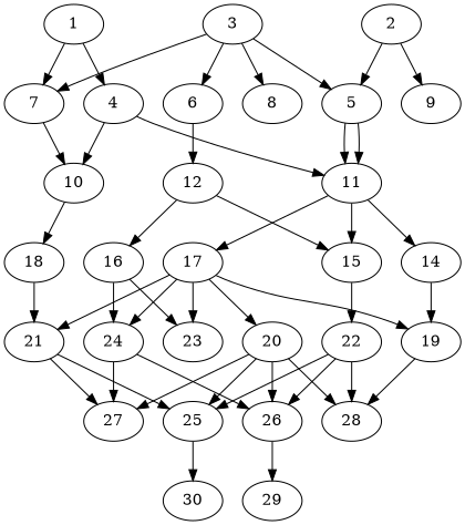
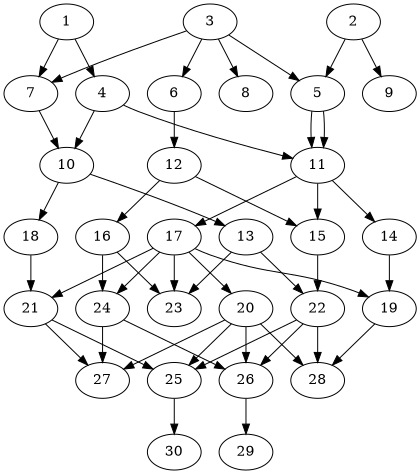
  digraph {
    node [alpha=0.02 compute_size=68719476736 result_size=0]
    1 [alpha=0.16 compute_size=949153571036 ram=42424256 result_size=1024 trans_size=428798]
    4 [alpha=0.05 compute_size=15249746202 ram=19036496 result_size=29696 trans_size=59079]
    7 [alpha=0.07 ram=45246944 result_size=74752 trans_size=271128]
    10 [alpha=0.12 compute_size=13910409216 ram=29993024 result_size=13312 trans_size=719362]
    11 [alpha=0.06 compute_size=433895696265 ram=11110160 result_size=9216 trans_size=670514]
+   13 [compute_size=6806976512 ram=15703760 result_size=9216 trans_size=979332]
    18 [alpha=0.01 compute_size=945700795878 ram=4710800 result_size=54272 trans_size=277618]
    14 [alpha=0.18 ram=47231696 result_size=74752 trans_size=92774]
    15 [alpha=0.15 ram=35833232 result_size=74752 trans_size=985470]
    17 [alpha=0.04 ram=40206656 result_size=74752 trans_size=804143]
    2 [alpha=0.01 compute_size=42726965248 ram=14824640 result_size=70656 trans_size=1013954]
    5 [alpha=0.19 compute_size=12426137600 ram=11317664 result_size=1024 trans_size=404406]
    9 [alpha=0.15 compute_size=3222306816 ram=593984 trans_size=1010693]
    3 [alpha=0.10 compute_size=7101972480 ram=925040 result_size=74752 trans_size=960726]
    6 [compute_size=21966094336 ram=9722576 result_size=91136 trans_size=421285]
    8 [alpha=0.08 compute_size=2384252928 ram=20858096 trans_size=836975]
    12 [alpha=0.11 compute_size=231928233984 ram=6991760 result_size=13312 trans_size=921980]
    16 [compute_size=5817958400 ram=26389424 result_size=1024 trans_size=531801]
    22 [alpha=0.07 compute_size=11678873600 ram=9784352 result_size=1024 trans_size=378479]
    23 [alpha=0.10 compute_size=1595777024 ram=35334272 trans_size=534487]
    21 [alpha=0.01 compute_size=28991029248 ram=51383360 result_size=29696 trans_size=192005]
    19 [alpha=0.15 compute_size=1220231168 ram=14756528 result_size=70656 trans_size=841163]
    24 [alpha=0.07 compute_size=236538543173 ram=35340608 result_size=13312 trans_size=730967]
    20 [alpha=0.08 compute_size=40495874428 ram=39352880 result_size=29696 trans_size=1047809]
    28 [compute_size=368293445632 ram=1533296 trans_size=519973]
    25 [alpha=0.06 compute_size=190638878098 ram=42332384 result_size=1024 trans_size=358211]
    26 [alpha=0.00 compute_size=27921604608 ram=13741184 result_size=54272 trans_size=768018]
    27 [compute_size=231928233984 ram=39143792 trans_size=514410]
    30 [alpha=0.16 compute_size=8496807936 ram=17200640 trans_size=308659]
    29 [alpha=0.11 compute_size=759582720 ram=50567600 trans_size=691773]
    1 -> 4
    1 -> 7
    4 -> 10
    4 -> 11
    7 -> 10
+   10 -> 13
    10 -> 18
    11 -> 14
    11 -> 15
    11 -> 17
+   13 -> 22
+   13 -> 23
    18 -> 21
    14 -> 19
    15 -> 22
    17 -> 23
    17 -> 21
    17 -> 19
    17 -> 24
    17 -> 20
    2 -> 5
    2 -> 9
    5 -> 11
    5 -> 11
    3 -> 7
    3 -> 5
    3 -> 6
    3 -> 8
    6 -> 12
    12 -> 15
    12 -> 16
    16 -> 23
    16 -> 24
    22 -> 28
    22 -> 25
    22 -> 26
    21 -> 25
    21 -> 27
    19 -> 28
    24 -> 26
    24 -> 27
    20 -> 28
    20 -> 25
    20 -> 26
    20 -> 27
    25 -> 30
    26 -> 29
  }
